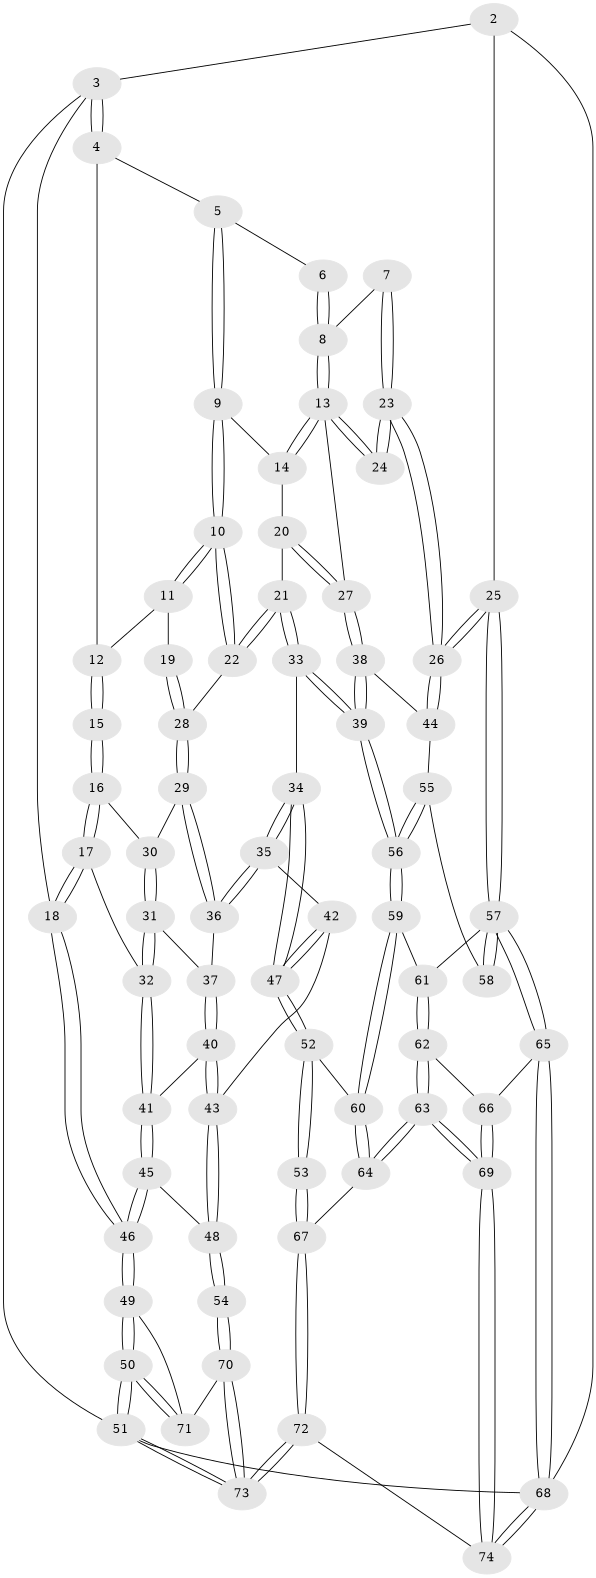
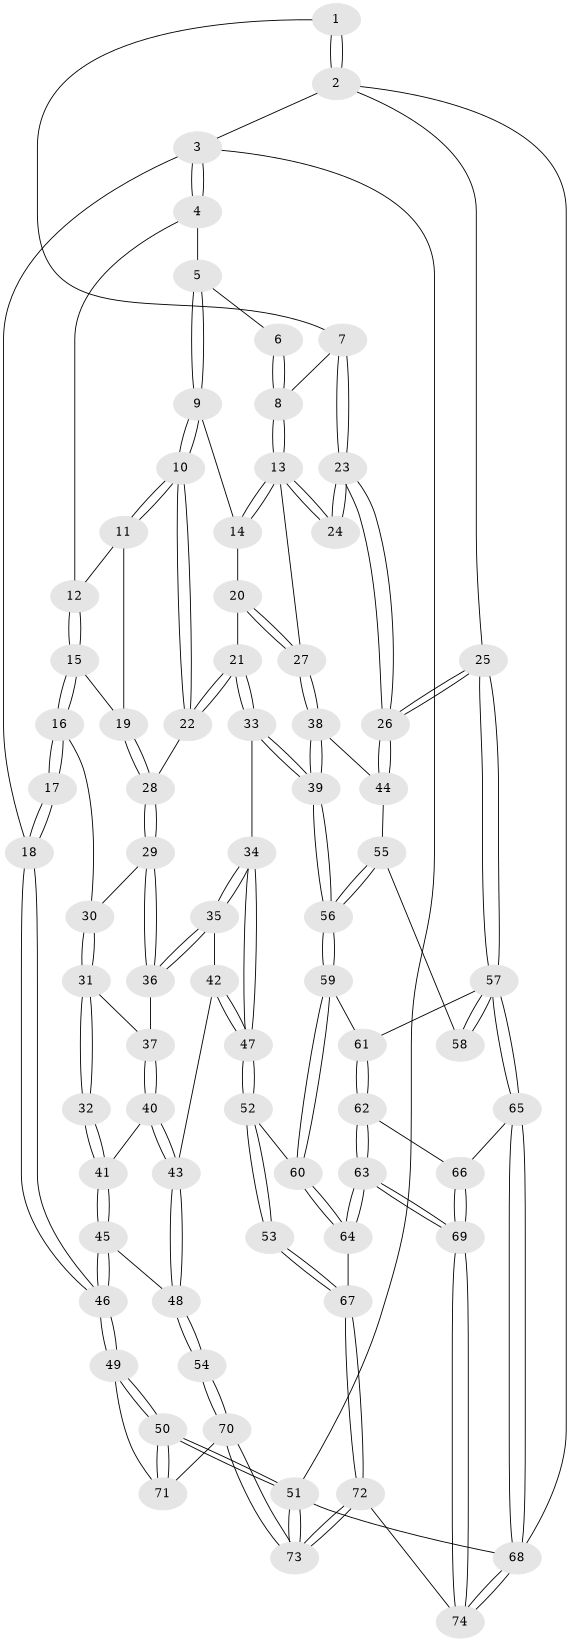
  graph {
    node [color=gray90 style=filled]
+   1
    2
    7
    3
    25
    68
    8
    23
    4
    18
    51
    26
    57
    74
    5
    12
    46
    73
    6
    9
    15
    10
    14
    13
    24
    27
    11
    22
    20
    19
    28
    16
    21
    17
    30
    32
    31
    41
    49
    29
    33
    38
    34
    39
    44
    58
    65
    61
    55
    36
    37
    40
    45
    35
    47
    56
    42
    52
    43
    59
    48
    54
    50
    71
    53
    60
    70
    67
    64
    72
    66
    62
    63
    69
+   1 -- 2
+   1 -- 2
+   1 -- 7
    2 -- 3
    2 -- 25
    2 -- 68
    7 -- 8
    7 -- 23
    7 -- 23
    3 -- 4
    3 -- 4
    3 -- 18
    3 -- 51
    25 -- 26
    25 -- 26
    25 -- 57
    25 -- 57
    68 -- 74
    68 -- 74
    8 -- 13
    8 -- 13
    23 -- 26
    23 -- 26
    23 -- 24
    23 -- 24
    4 -- 5
    4 -- 12
    18 -- 46
    18 -- 46
    51 -- 68
    51 -- 73
    51 -- 73
    26 -- 44
    26 -- 44
    57 -- 58
    57 -- 58
    57 -- 65
    57 -- 65
    57 -- 61
    5 -- 6
    5 -- 9
    5 -- 9
    12 -- 15
    12 -- 15
    46 -- 49
    46 -- 49
    6 -- 8
    6 -- 8
    9 -- 10
    9 -- 10
    9 -- 14
+   15 -- 19
    15 -- 16
    15 -- 16
    10 -- 11
    10 -- 11
    10 -- 22
    10 -- 22
    14 -- 20
    13 -- 14
    13 -- 14
    13 -- 24
    13 -- 24
    13 -- 27
    27 -- 38
    27 -- 38
    11 -- 12
    11 -- 19
    22 -- 28
    20 -- 27
    20 -- 27
    20 -- 21
    19 -- 28
    19 -- 28
    28 -- 29
    28 -- 29
    16 -- 17
    16 -- 17
    16 -- 30
    21 -- 22
    21 -- 22
    21 -- 33
    21 -- 33
    17 -- 18
    17 -- 18
-   17 -- 32
    30 -- 31
    30 -- 31
    32 -- 41
    32 -- 41
    31 -- 32
    31 -- 32
    31 -- 37
    41 -- 45
    41 -- 45
    49 -- 50
    49 -- 50
    49 -- 71
    29 -- 30
    29 -- 36
    29 -- 36
    33 -- 34
    33 -- 39
    33 -- 39
    38 -- 39
    38 -- 39
    38 -- 44
    34 -- 35
    34 -- 35
    34 -- 47
    34 -- 47
    39 -- 56
    39 -- 56
    44 -- 55
    65 -- 68
    65 -- 68
    65 -- 66
    61 -- 62
    61 -- 62
    55 -- 58
    55 -- 56
    55 -- 56
    36 -- 37
    37 -- 40
    37 -- 40
    40 -- 41
    40 -- 43
    40 -- 43
    45 -- 46
    45 -- 46
    45 -- 48
    35 -- 36
    35 -- 36
    35 -- 42
    47 -- 52
    47 -- 52
    56 -- 59
    56 -- 59
    42 -- 47
    42 -- 47
    42 -- 43
    52 -- 53
    52 -- 53
    52 -- 60
    43 -- 48
    43 -- 48
    59 -- 61
    59 -- 60
    59 -- 60
    48 -- 54
    48 -- 54
    54 -- 70
    54 -- 70
    50 -- 51
    50 -- 51
    50 -- 71
    50 -- 71
    53 -- 67
    53 -- 67
    60 -- 64
    60 -- 64
    70 -- 73
    70 -- 73
    70 -- 71
    67 -- 72
    67 -- 72
    64 -- 67
    72 -- 74
    72 -- 73
    72 -- 73
    66 -- 69
    66 -- 69
    62 -- 66
    62 -- 63
    62 -- 63
    63 -- 64
    63 -- 64
    63 -- 69
    63 -- 69
    69 -- 74
    69 -- 74
  }
